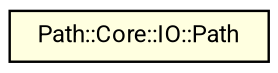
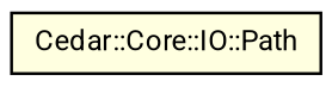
  digraph {
    rankdir=LR
    fontname=Roboto
-   n1 [color=black fillcolor=lightyellow fontname=Roboto fontsize=10 height=0.2 label="Path::Core::IO::Path" shape=record style=filled width=0.4]
+   n1 [color=black fillcolor=lightyellow fontname=Roboto fontsize=10 height=0.2 label="Cedar::Core::IO::Path" shape=record style=filled width=0.4]
  }
